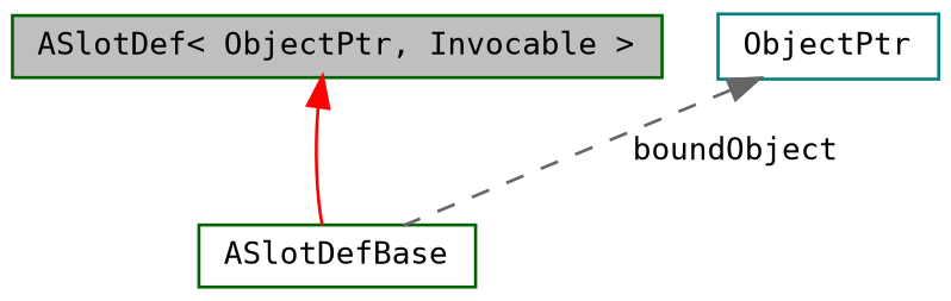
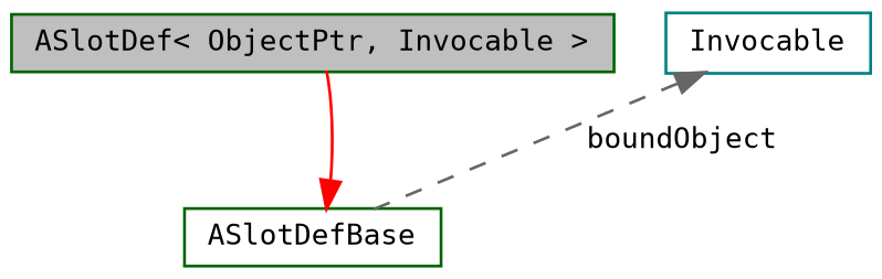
  digraph {
    fontname="DejaVu Sans Mono"
    node [color=darkgreen fillcolor=white fontname="DejaVu Sans Mono" fontsize=10 shape=record style=filled]
    edge [dir=back fontname="DejaVu Sans Mono" fontsize=10 labelfontname=Helvetica labelfontsize=10]
    n1 [fillcolor=grey75 fontcolor=black height=0.2 label="ASlotDef\< ObjectPtr, Invocable \>" width=0.4]
    n2 [height=0.2 label=ASlotDefBase width=0.4]
-   n3 [color=teal height=0.2 label=ObjectPtr width=0.4]
-   n1 -> n2 [color=red style=solid]
+   n3 [color=teal height=0.2 label=Invocable width=0.4]
+   n2 -> n1 [color=red style=solid]
    n3 -> n2 [color=gray40 label=" boundObject" style=dashed]
  }
